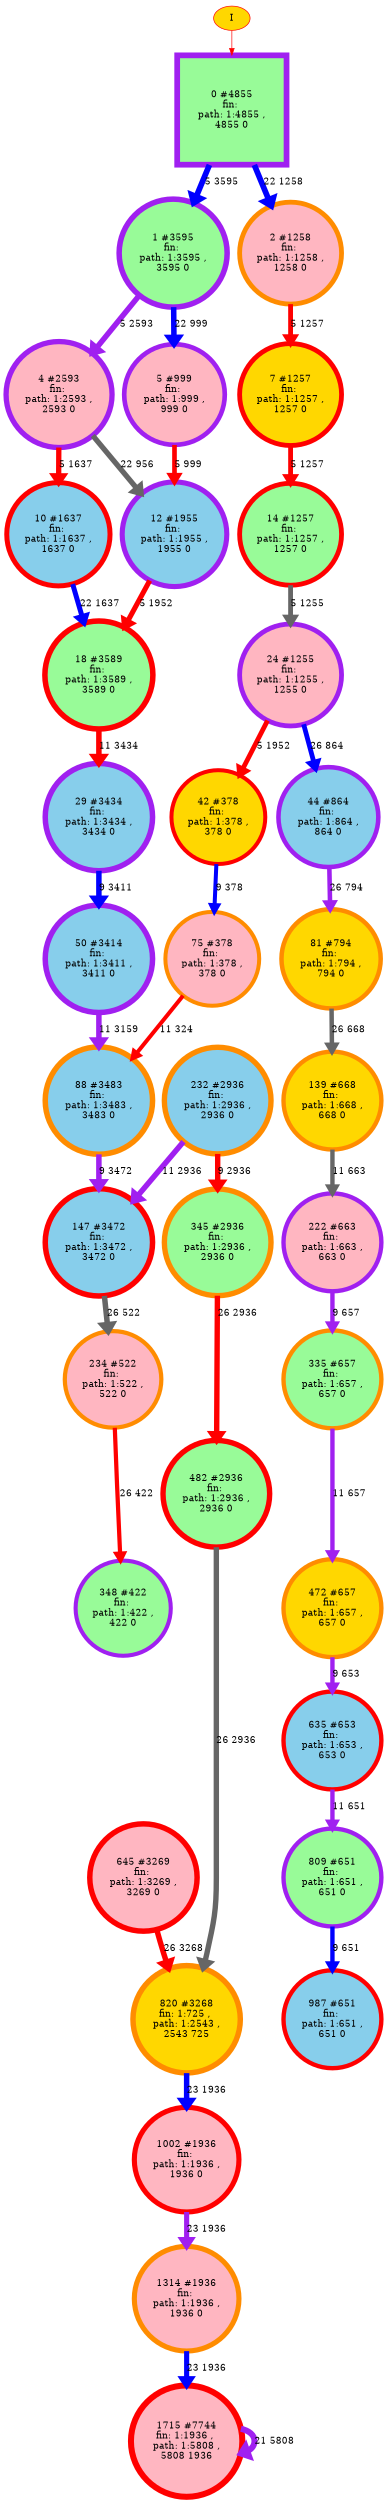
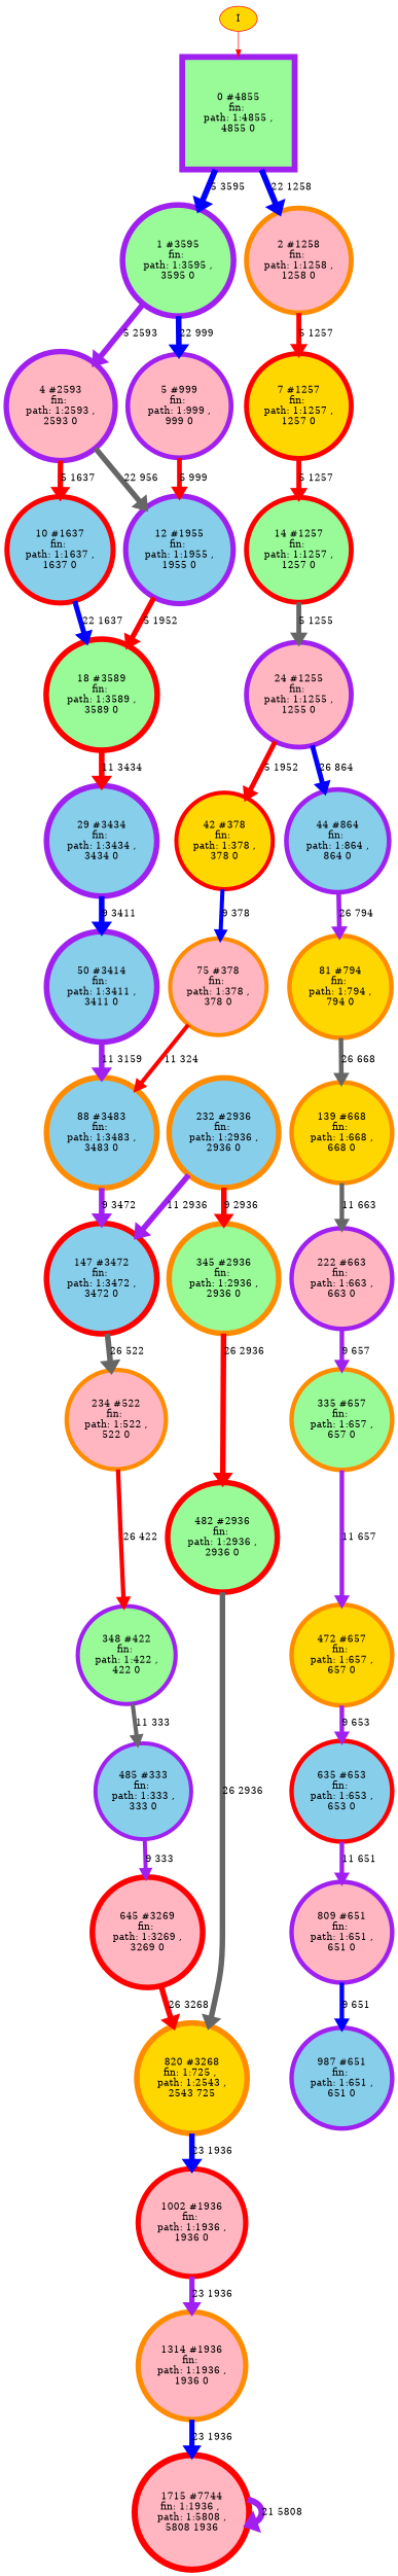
  digraph {
    node [color=purple fillcolor=lightpink penwidth=7.98514 style=filled]
    edge [color=red penwidth=7.98514]
    n1 [fillcolor=palegreen height=2.25002 label="0 #4855\nfin: \n path: 1:4855 , \n4855 0" penwidth=8.48797 shape=box width=2.25002]
    n2 [fillcolor=palegreen height=2.21785 label="1 #3595\nfin: \n path: 1:3595 , \n3595 0" penwidth=8.18758 width=2.21785]
    n3 [color=darkorange height=2.09655 label="2 #1258\nfin: \n path: 1:1258 , \n1258 0" penwidth=7.13807 width=2.09655]
    n4 [height=2.18165 label="4 #2593\nfin: \n path: 1:2593 , \n2593 0" penwidth=7.86096 width=2.18165]
    n5 [height=2.06784 label="5 #999\nfin: \n path: 1:999 , \n999 0" penwidth=6.90776 width=2.06784]
    n6 [color=red fillcolor=gold height=2.09646 label="7 #1257\nfin: \n path: 1:1257 , \n1257 0" penwidth=7.13728 width=2.09646]
    I [color=red fillcolor=gold penwidth=""]
    n8 [color=red fillcolor=skyblue height=2.12838 label="10 #1637\nfin: \n path: 1:1637 , \n1637 0" penwidth=7.40123 width=2.12838]
    n9 [fillcolor=skyblue height=2.14928 label="12 #1955\nfin: \n path: 1:1955 , \n1955 0" penwidth=7.57866 width=2.14928]
    n10 [color=red fillcolor=palegreen height=2.09646 label="14 #1257\nfin: \n path: 1:1257 , \n1257 0" penwidth=7.13728 width=2.09646]
    n11 [color=red fillcolor=palegreen height=2.21767 label="18 #3589\nfin: \n path: 1:3589 , \n3589 0" penwidth=8.18591 width=2.21767]
    n12 [height=2.09626 label="24 #1255\nfin: \n path: 1:1255 , \n1255 0" penwidth=7.13569 width=2.09626]
    n13 [fillcolor=skyblue height=2.21285 label="29 #3434\nfin: \n path: 1:3434 , \n3434 0" penwidth=8.14177 width=2.21285]
    n14 [color=red fillcolor=gold height=1.93695 label="42 #378\nfin: \n path: 1:378 , \n378 0" penwidth=5.93754 width=1.93695]
    n15 [fillcolor=skyblue height=2.04933 label="44 #864\nfin: \n path: 1:864 , \n864 0" penwidth=6.76273 width=2.04933]
    n16 [fillcolor=skyblue height=2.21212 label="50 #3414\nfin: \n path: 1:3411 , \n3411 0" penwidth=8.13505 width=2.21212]
    n17 [color=darkorange height=1.93695 label="75 #378\nfin: \n path: 1:378 , \n378 0" penwidth=5.93754 width=1.93695]
    n18 [color=darkorange fillcolor=gold height=2.0384 label="81 #794\nfin: \n path: 1:794 , \n794 0" penwidth=6.67834 width=2.0384]
    n19 [color=darkorange fillcolor=skyblue height=2.2144 label="88 #3483\nfin: \n path: 1:3483 , \n3483 0" penwidth=8.15594 width=2.2144]
    n20 [color=darkorange fillcolor=gold height=2.01567 label="139 #668\nfin: \n path: 1:668 , \n668 0" penwidth=6.50578 width=2.01567]
    n21 [color=red fillcolor=skyblue height=2.21406 label="147 #3472\nfin: \n path: 1:3472 , \n3472 0" penwidth=8.15277 width=2.21406]
    n22 [height=2.01467 label="222 #663\nfin: \n path: 1:663 , \n663 0" penwidth=6.49828 width=2.01467]
    n23 [color=darkorange height=1.98232 label="234 #522\nfin: \n path: 1:522 , \n522 0" penwidth=6.25958 width=1.98232]
    n24 [color=darkorange fillcolor=palegreen height=2.01346 label="335 #657\nfin: \n path: 1:657 , \n657 0" penwidth=6.4892 width=2.01346]
    n25 [color=darkorange fillcolor=skyblue height=2.19557 label="232 #2936\nfin: \n path: 1:2936 , \n2936 0" width=2.19557]
    n26 [color=darkorange fillcolor=palegreen height=2.19557 label="345 #2936\nfin: \n path: 1:2936 , \n2936 0" width=2.19557]
    n27 [fillcolor=palegreen height=1.95265 label="348 #422\nfin: \n path: 1:422 , \n422 0" penwidth=6.04737 width=1.95265]
    n28 [color=darkorange fillcolor=gold height=2.01346 label="472 #657\nfin: \n path: 1:657 , \n657 0" penwidth=6.4892 width=2.01346]
    n29 [color=red fillcolor=palegreen height=2.19557 label="482 #2936\nfin: \n path: 1:2936 , \n2936 0" width=2.19557]
+   n30 [fillcolor=skyblue height=1.91856 label="485 #333\nfin: \n path: 1:333 , \n333 0" penwidth=5.81114 width=1.91856]
    n31 [color=red fillcolor=skyblue height=2.01265 label="635 #653\nfin: \n path: 1:653 , \n653 0" penwidth=6.48311 width=2.01265]
    n32 [color=darkorange fillcolor=gold height=2.20742 label="820 #3268\nfin: 1:725 , \n path: 1:2543 , \n2543 725" penwidth=8.09224 width=2.20742]
    n33 [color=red height=2.20745 label="645 #3269\nfin: \n path: 1:3269 , \n3269 0" penwidth=8.09255 width=2.20745]
-   n34 [fillcolor=palegreen height=2.01224 label="809 #651\nfin: \n path: 1:651 , \n651 0" penwidth=6.48004 width=2.01224]
-   n35 [color=red fillcolor=skyblue height=2.01224 label="987 #651\nfin: \n path: 1:651 , \n651 0" penwidth=6.48004 width=2.01224]
+   n34 [height=2.01224 label="809 #651\nfin: \n path: 1:651 , \n651 0" penwidth=6.48004 width=2.01224]
+   n35 [fillcolor=skyblue height=2.01224 label="987 #651\nfin: \n path: 1:651 , \n651 0" penwidth=6.48004 width=2.01224]
    n36 [color=red height=2.14814 label="1002 #1936\nfin: \n path: 1:1936 , \n1936 0" penwidth=7.5689 width=2.14814]
    n37 [color=darkorange height=2.14814 label="1314 #1936\nfin: \n path: 1:1936 , \n1936 0" penwidth=7.5689 width=2.14814]
    n38 [color=red height=2.29806 label="1715 #7744\nfin: 1:1936 , \n path: 1:5808 , \n5808 1936" penwidth=8.9548 width=2.29806]
    n1 -> n2 [color=blue label="5 3595 " penwidth=8.48797]
    n1 -> n3 [color=blue label="22 1258 " penwidth=8.48797]
    n2 -> n4 [color=purple label="5 2593 " penwidth=8.18758]
    n2 -> n5 [color=blue label="22 999 " penwidth=8.18758]
    n3 -> n6 [label="5 1257 " penwidth=7.13807]
    n4 -> n8 [label="5 1637 " penwidth=7.86096]
    n4 -> n9 [color=gray40 label="22 956 " penwidth=7.86096]
    n5 -> n9 [label="5 999 " penwidth=6.90776]
    n6 -> n10 [label="5 1257 " penwidth=7.13728]
    I -> n1 [penwidth=""]
    n8 -> n11 [color=blue label="22 1637 " penwidth=7.40123]
    n9 -> n11 [label="5 1952 " penwidth=7.57866]
    n10 -> n12 [color=gray40 label="5 1255 " penwidth=7.13728]
    n11 -> n13 [label="11 3434 " penwidth=8.18591]
    n12 -> n14 [label="5 1952 " penwidth=7.13569]
    n12 -> n15 [color=blue label="26 864 " penwidth=7.13569]
    n13 -> n16 [color=blue label="9 3411 " penwidth=8.14177]
    n14 -> n17 [color=blue label="9 378 " penwidth=5.93754]
    n15 -> n18 [color=purple label="26 794 " penwidth=6.76273]
    n16 -> n19 [color=purple label="11 3159 " penwidth=8.13505]
    n17 -> n19 [label="11 324 " penwidth=5.93754]
    n18 -> n20 [color=gray40 label="26 668 " penwidth=6.67834]
    n19 -> n21 [color=purple label="9 3472 " penwidth=8.15594]
    n20 -> n22 [color=gray40 label="11 663 " penwidth=6.50578]
    n21 -> n23 [color=gray40 label="26 522 " penwidth=8.15277]
    n22 -> n24 [color=purple label="9 657 " penwidth=6.49828]
    n23 -> n27 [label="26 422 " penwidth=6.25958]
    n24 -> n28 [color=purple label="11 657 " penwidth=6.4892]
    n25 -> n21 [color=purple label="11 2936 " penwidth=8.15277]
    n25 -> n26 [label="9 2936 "]
    n26 -> n29 [label="26 2936 "]
+   n27 -> n30 [color=gray40 label="11 333 " penwidth=6.04737]
    n28 -> n31 [color=purple label="9 653 " penwidth=6.4892]
    n29 -> n32 [color=gray40 label="26 2936 "]
+   n30 -> n33 [color=purple label="9 333 " penwidth=5.81114]
    n31 -> n34 [color=purple label="11 651 " penwidth=6.48311]
    n32 -> n36 [color=blue label="23 1936 " penwidth=8.09224]
    n33 -> n32 [label="26 3268 " penwidth=8.09255]
    n34 -> n35 [color=blue label="9 651 " penwidth=6.48004]
    n36 -> n37 [color=purple label="23 1936 " penwidth=7.5689]
    n37 -> n38 [color=blue label="23 1936 " penwidth=7.5689]
    n38 -> n38 [color=purple label="21 5808 " penwidth=8.9548]
  }
